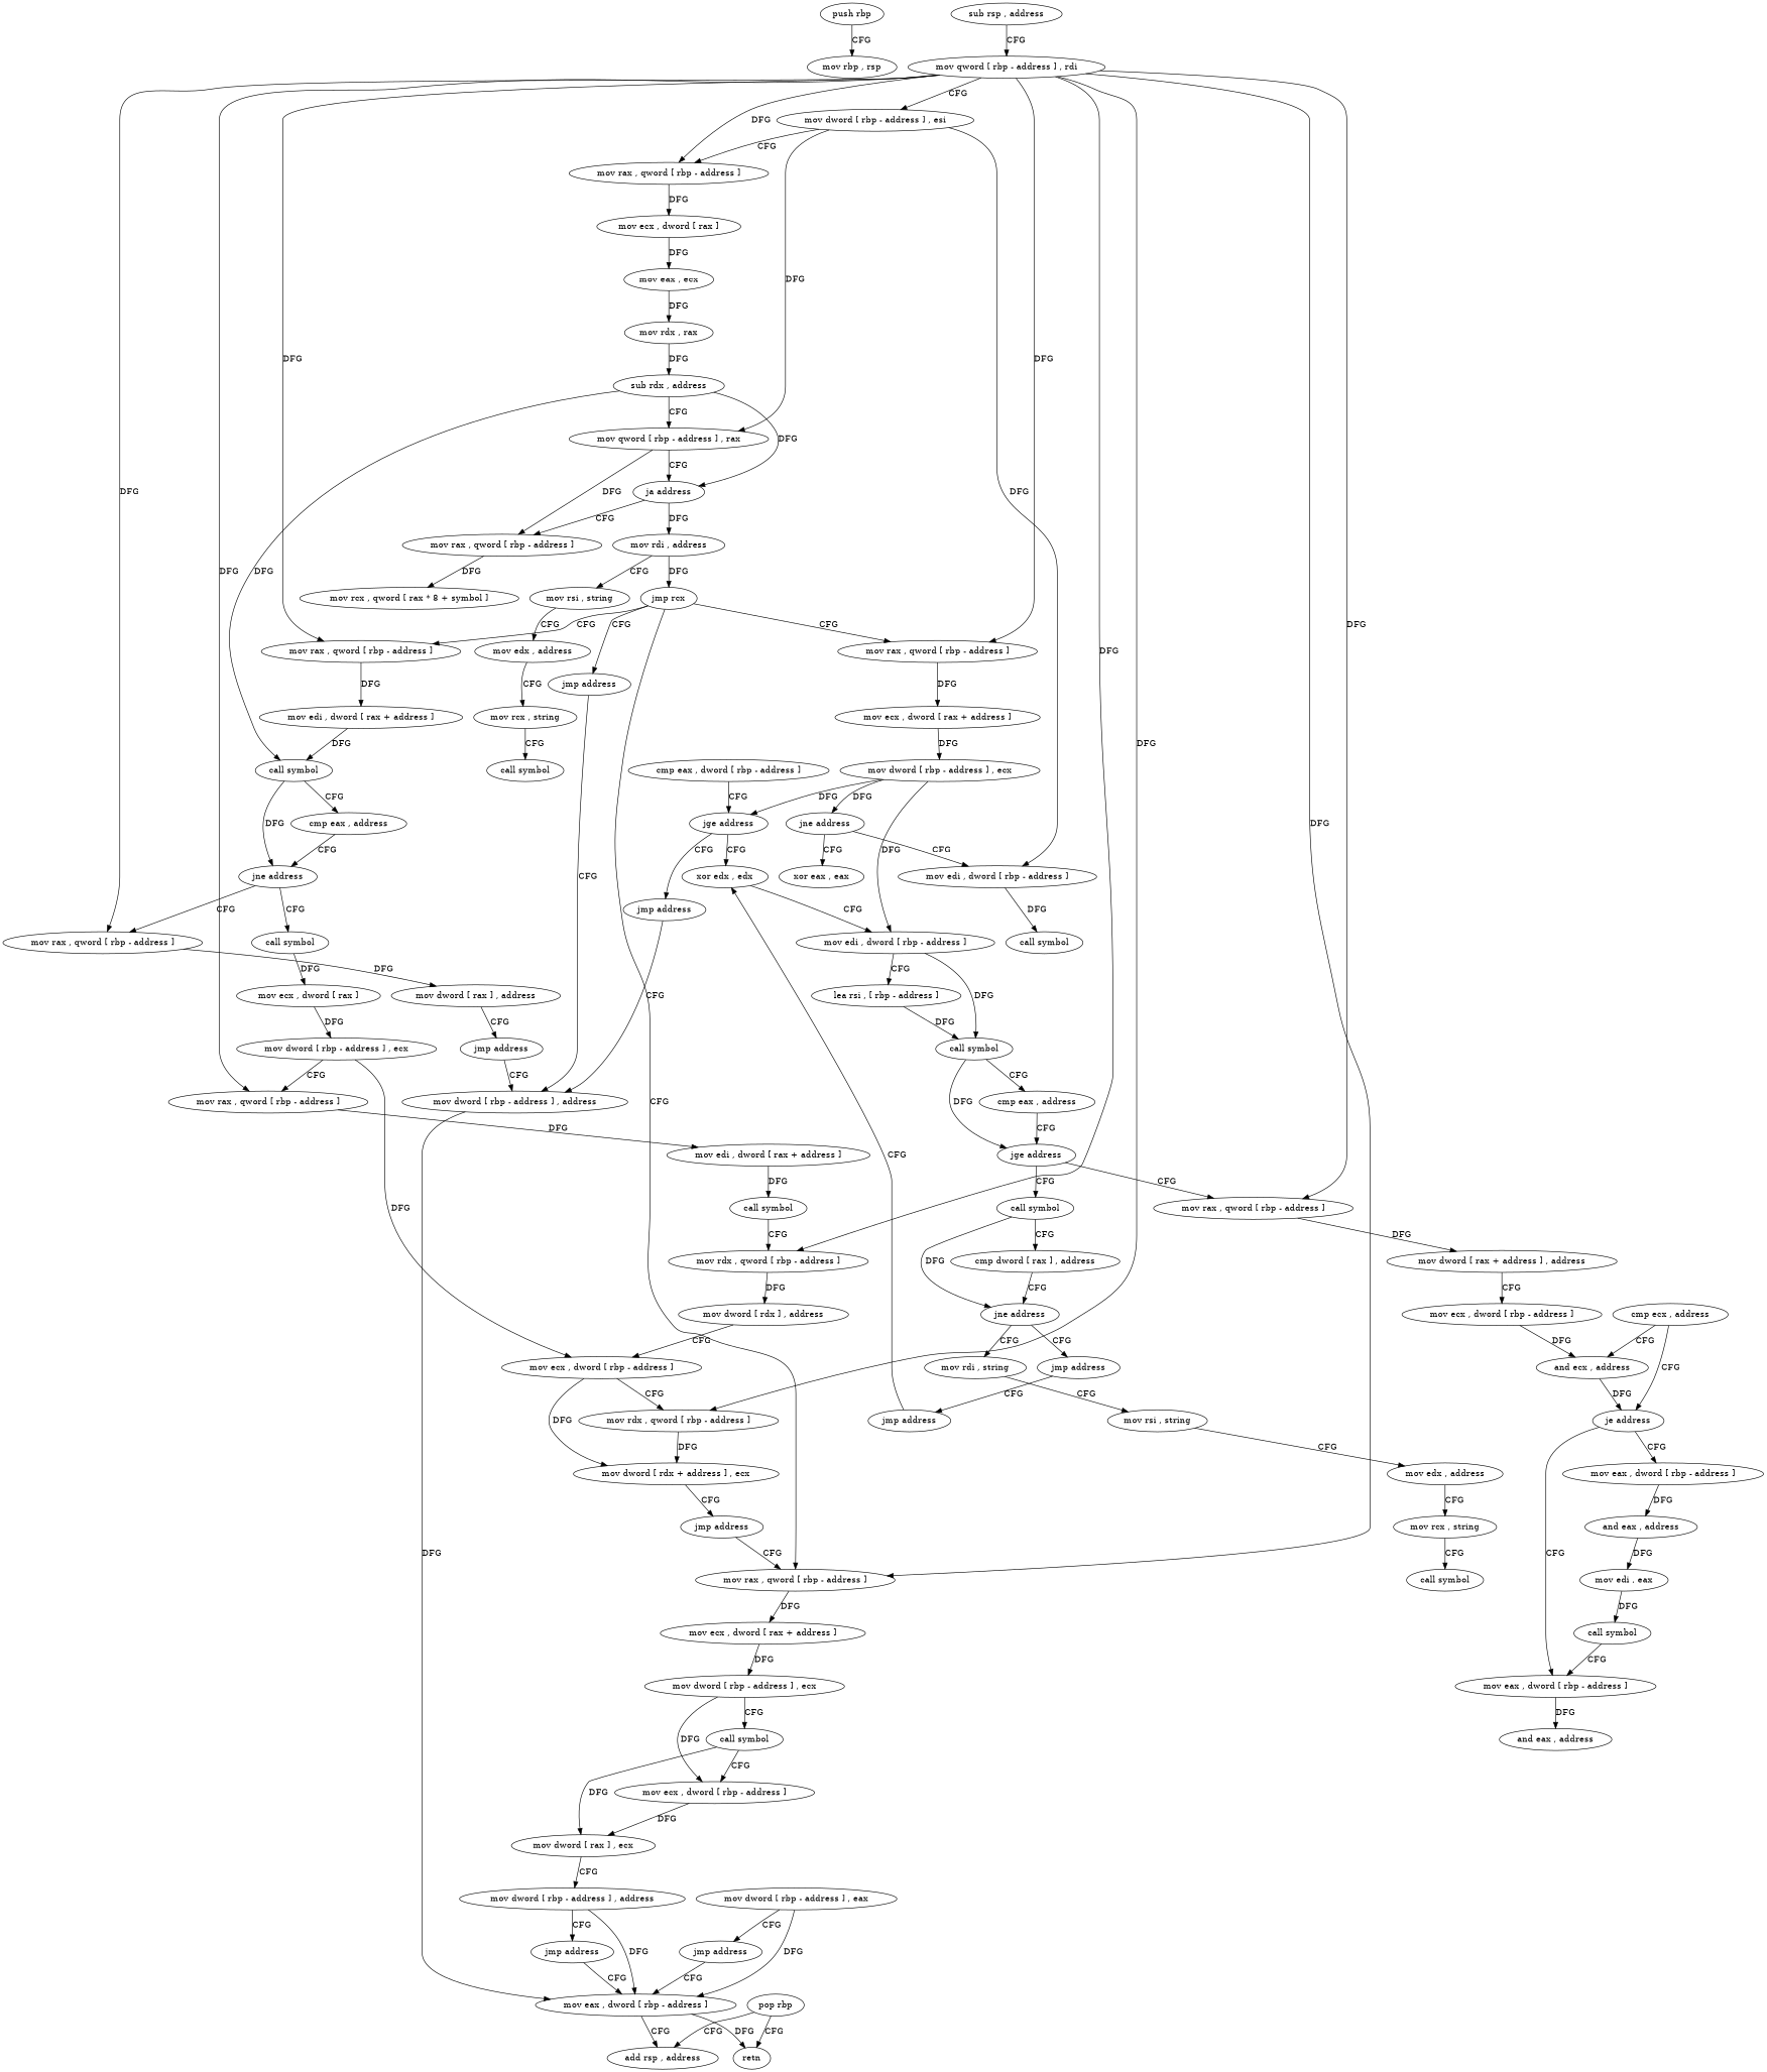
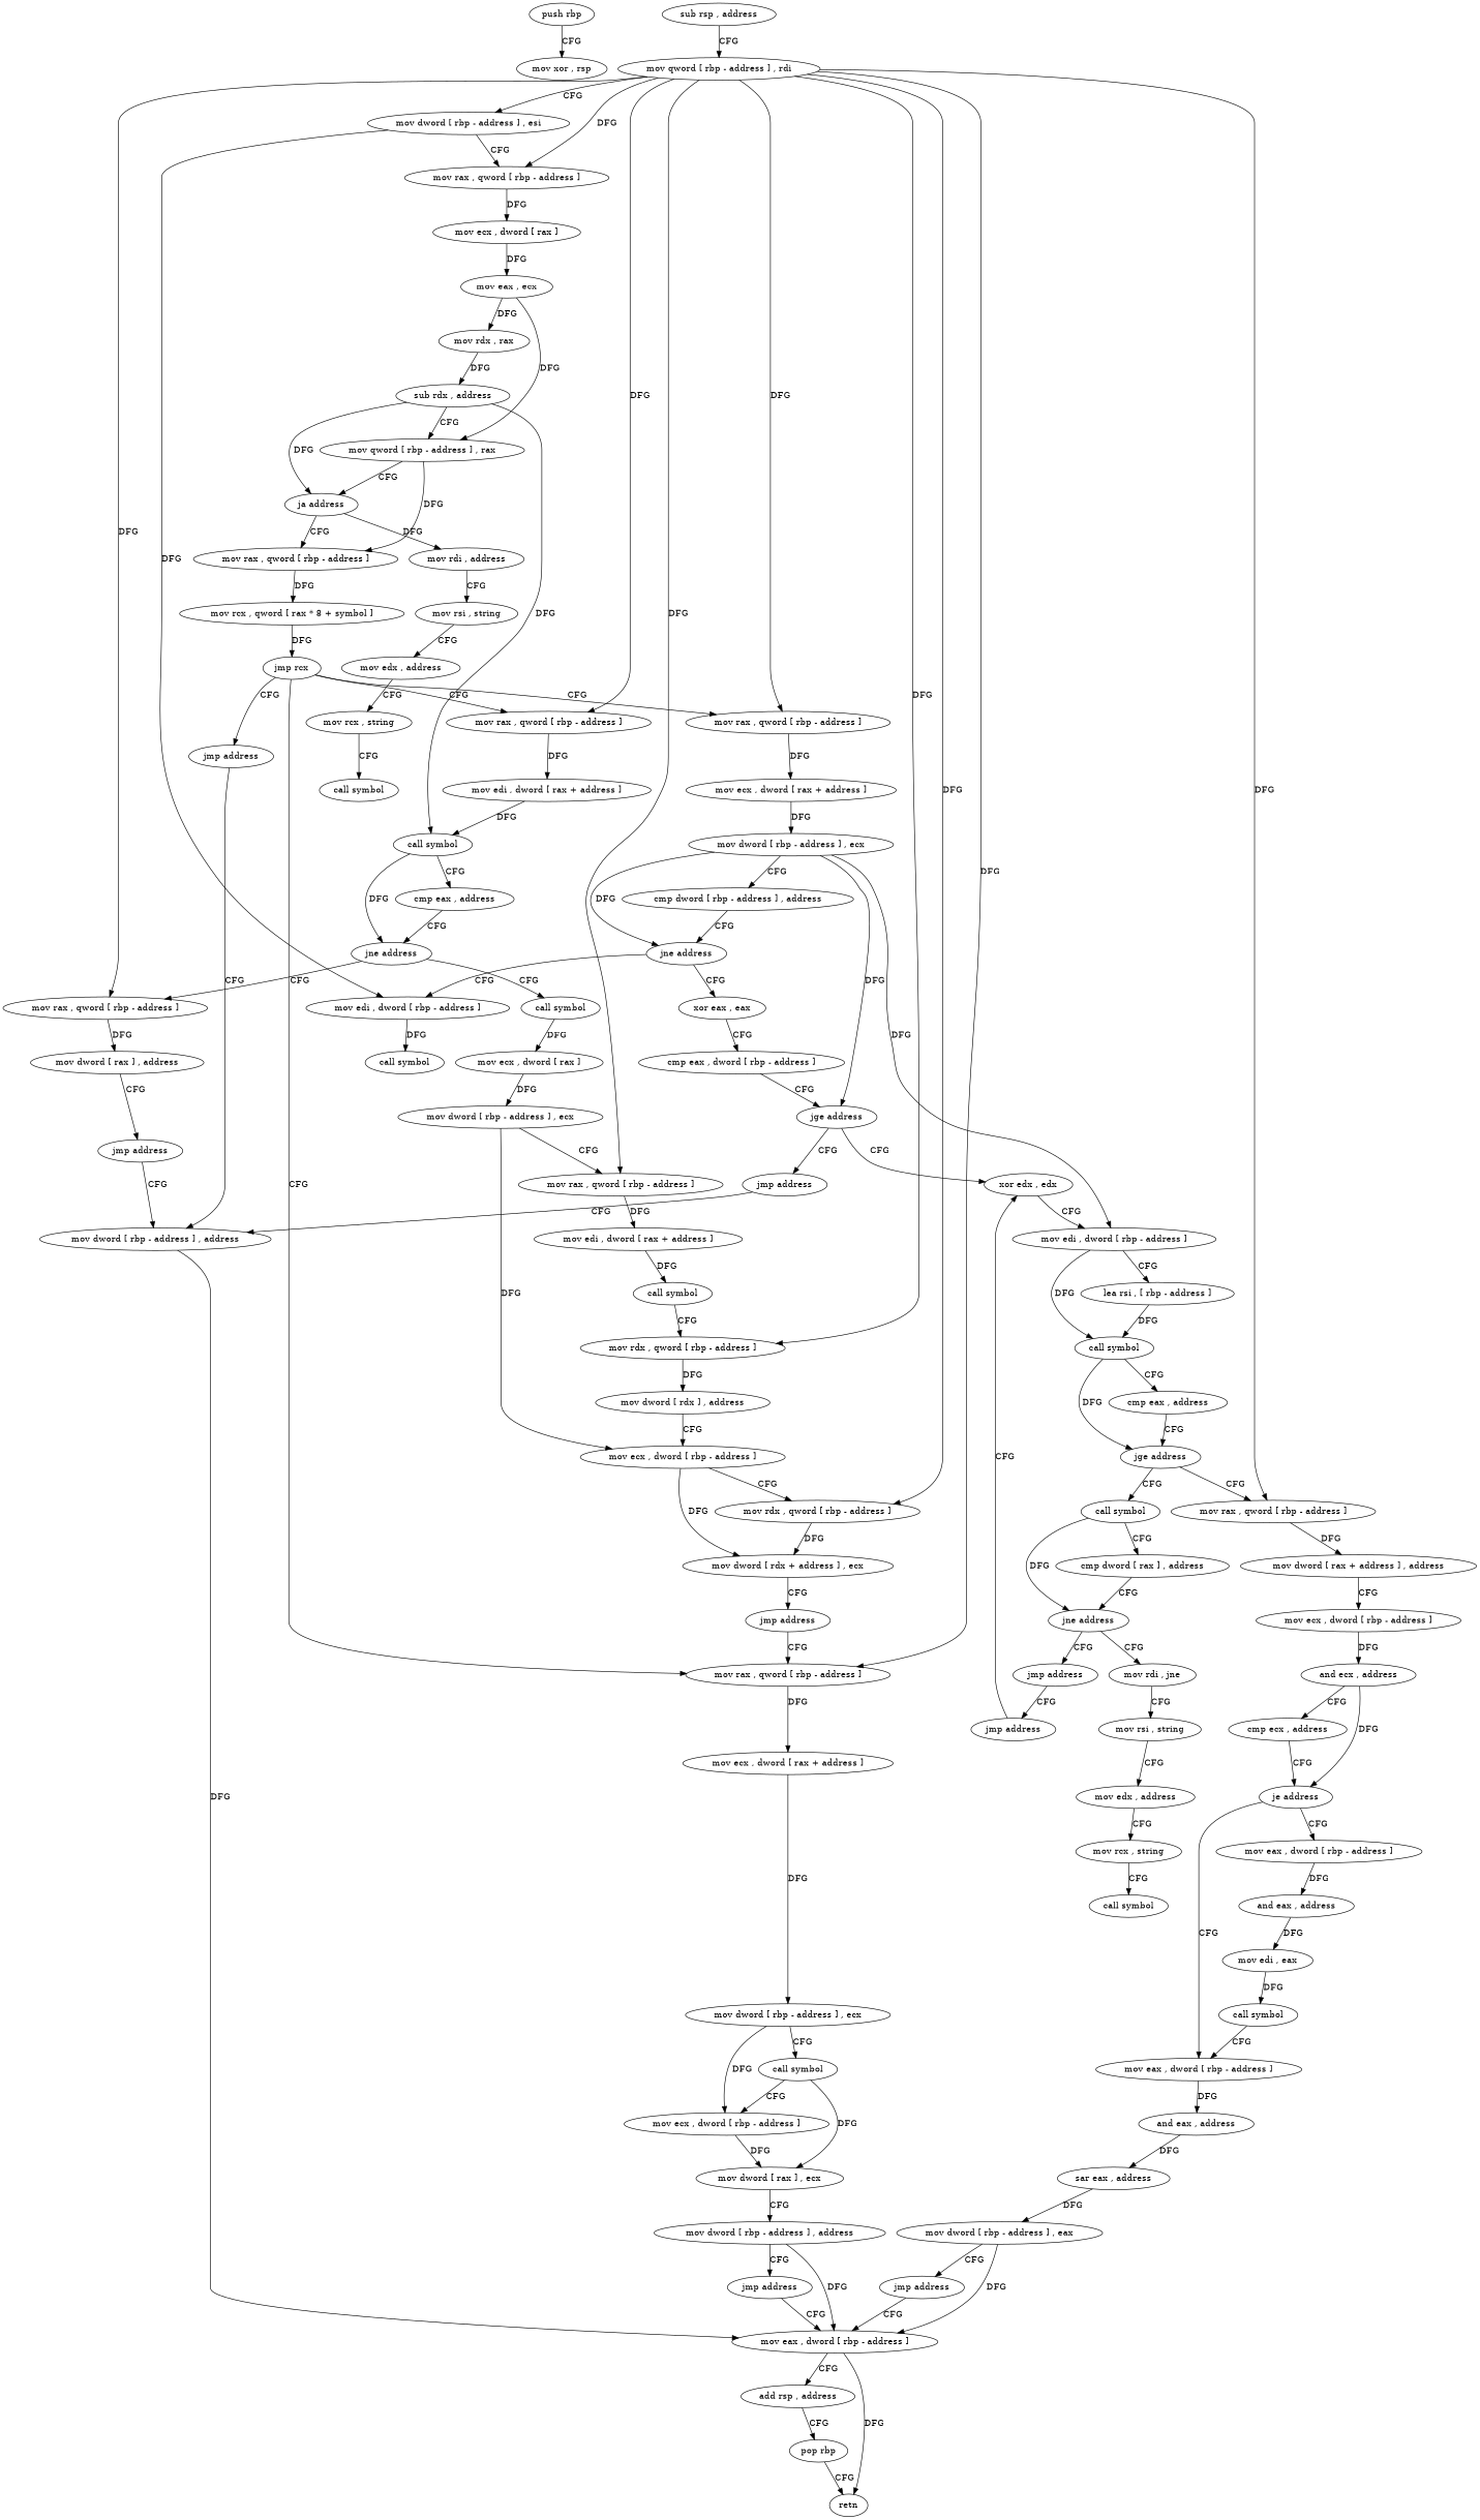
  digraph {
    n1 [label="push rbp"]
-   n2 [label="mov rbp , rsp"]
+   n2 [label="mov xor , rsp"]
    n3 [label="sub rsp , address"]
    n4 [label="mov qword [ rbp - address ] , rdi"]
    n5 [label="mov dword [ rbp - address ] , esi"]
    n6 [label="mov rax , qword [ rbp - address ]"]
    n7 [label="mov rax , qword [ rbp - address ]"]
    n8 [label="mov rax , qword [ rbp - address ]"]
    n9 [label="mov rax , qword [ rbp - address ]"]
    n10 [label="mov rax , qword [ rbp - address ]"]
    n11 [label="mov rax , qword [ rbp - address ]"]
    n12 [label="mov rdx , qword [ rbp - address ]"]
    n13 [label="mov rdx , qword [ rbp - address ]"]
    n14 [label="mov rax , qword [ rbp - address ]"]
    n15 [label="mov edi , dword [ rbp - address ]"]
    n16 [label="mov ecx , dword [ rax ]"]
    n17 [label="mov edi , dword [ rax + address ]"]
    n18 [label="mov ecx , dword [ rax + address ]"]
    n19 [label="mov ecx , dword [ rax + address ]"]
    n20 [label="mov dword [ rax ] , address"]
    n21 [label="mov edi , dword [ rax + address ]"]
    n22 [label="mov dword [ rdx ] , address"]
    n23 [label="mov dword [ rdx + address ] , ecx"]
    n24 [label="mov dword [ rax + address ] , address"]
    n25 [label="call symbol"]
    n26 [label="mov eax , ecx"]
    n27 [label="mov rdx , rax"]
    n28 [label="mov qword [ rbp - address ] , rax"]
    n29 [label="sub rdx , address"]
    n30 [label="ja address"]
    n31 [label="mov rax , qword [ rbp - address ]"]
    n32 [label="call symbol"]
    n33 [label="mov rdi , address"]
    n34 [label="cmp eax , address"]
    n35 [label="jne address"]
    n36 [label="mov rcx , qword [ rax * 8 + symbol ]"]
    n37 [label="mov rsi , string"]
    n38 [label="mov edx , address"]
    n39 [label="jmp rcx"]
    n40 [label="mov rcx , string"]
    n41 [label="call symbol"]
    n42 [label="jmp address"]
    n43 [label="mov dword [ rbp - address ] , address"]
    n44 [label="mov eax , dword [ rbp - address ]"]
    n45 [label="mov dword [ rbp - address ] , ecx"]
    n46 [label="mov dword [ rbp - address ] , ecx"]
    n47 [label="add rsp , address"]
    n48 [label=retn]
    n49 [label="call symbol"]
    n50 [label="mov ecx , dword [ rax ]"]
    n51 [label="mov dword [ rbp - address ] , ecx"]
    n52 [label="jmp address"]
    n53 [label="call symbol"]
    n54 [label="mov ecx , dword [ rbp - address ]"]
    n55 [label="mov dword [ rax ] , ecx"]
    n56 [label="mov dword [ rbp - address ] , address"]
    n57 [label="jmp address"]
    n58 [label="pop rbp"]
+   n59 [label="cmp dword [ rbp - address ] , address"]
    n60 [label="jne address"]
    n61 [label="jge address"]
    n62 [label="mov edi , dword [ rbp - address ]"]
    n63 [label="xor eax , eax"]
    n64 [label="jmp address"]
    n65 [label="xor edx , edx"]
    n66 [label="lea rsi , [ rbp - address ]"]
    n67 [label="call symbol"]
    n68 [label="cmp eax , dword [ rbp - address ]"]
    n69 [label="mov ecx , dword [ rbp - address ]"]
    n70 [label="call symbol"]
    n71 [label="jmp address"]
    n72 [label="cmp eax , address"]
    n73 [label="jge address"]
    n74 [label="call symbol"]
    n75 [label="cmp dword [ rax ] , address"]
    n76 [label="jne address"]
    n77 [label="mov ecx , dword [ rbp - address ]"]
-   n78 [label="mov rdi , string"]
+   n78 [label="mov rdi , jne"]
    n79 [label="jmp address"]
    n80 [label="and ecx , address"]
    n81 [label="cmp ecx , address"]
    n82 [label="je address"]
    n83 [label="mov eax , dword [ rbp - address ]"]
    n84 [label="mov eax , dword [ rbp - address ]"]
    n85 [label="and eax , address"]
    n86 [label="and eax , address"]
+   n87 [label="sar eax , address"]
    n88 [label="mov edi , eax"]
    n89 [label="mov rsi , string"]
    n90 [label="jmp address"]
    n91 [label="mov edx , address"]
    n92 [label="mov dword [ rbp - address ] , eax"]
    n93 [label="jmp address"]
    n94 [label="call symbol"]
    n95 [label="mov rcx , string"]
    n96 [label="call symbol"]
    n1 -> n2 [label=CFG]
    n3 -> n4 [label=CFG]
    n4 -> n5 [label=CFG]
    n4 -> n6 [label=DFG]
    n4 -> n7 [label=DFG]
    n4 -> n8 [label=DFG]
    n4 -> n9 [label=DFG]
    n4 -> n10 [label=DFG]
    n4 -> n11 [label=DFG]
    n4 -> n12 [label=DFG]
    n4 -> n13 [label=DFG]
    n4 -> n14 [label=DFG]
    n5 -> n6 [label=CFG]
    n5 -> n15 [label=DFG]
    n6 -> n16 [label=DFG]
    n7 -> n17 [label=DFG]
    n8 -> n18 [label=DFG]
    n9 -> n19 [label=DFG]
    n10 -> n20 [label=DFG]
    n11 -> n21 [label=DFG]
    n12 -> n22 [label=DFG]
    n13 -> n23 [label=DFG]
    n14 -> n24 [label=DFG]
    n15 -> n25 [label=DFG]
    n16 -> n26 [label=DFG]
    n17 -> n32 [label=DFG]
    n18 -> n45 [label=DFG]
    n19 -> n46 [label=DFG]
    n20 -> n52 [label=CFG]
    n21 -> n70 [label=DFG]
    n22 -> n69 [label=CFG]
    n23 -> n71 [label=CFG]
    n24 -> n77 [label=CFG]
    n26 -> n27 [label=DFG]
-   n5 -> n28 [label=DFG]
+   n26 -> n28 [label=DFG]
    n27 -> n29 [label=DFG]
    n28 -> n30 [label=CFG]
    n28 -> n31 [label=DFG]
    n29 -> n28 [label=CFG]
    n29 -> n30 [label=DFG]
    n29 -> n32 [label=DFG]
    n30 -> n31 [label=CFG]
    n30 -> n33 [label=DFG]
    n31 -> n36 [label=DFG]
    n32 -> n34 [label=CFG]
    n32 -> n35 [label=DFG]
    n33 -> n37 [label=CFG]
    n34 -> n35 [label=CFG]
    n35 -> n10 [label=CFG]
    n35 -> n49 [label=CFG]
-   n33 -> n39 [label=DFG]
+   n36 -> n39 [label=DFG]
    n37 -> n38 [label=CFG]
    n38 -> n40 [label=CFG]
    n39 -> n7 [label=CFG]
    n39 -> n8 [label=CFG]
    n39 -> n9 [label=CFG]
    n39 -> n42 [label=CFG]
    n40 -> n41 [label=CFG]
    n42 -> n43 [label=CFG]
    n43 -> n44 [label=DFG]
    n44 -> n47 [label=CFG]
    n44 -> n48 [label=DFG]
    n45 -> n53 [label=CFG]
    n45 -> n54 [label=DFG]
+   n46 -> n59 [label=CFG]
    n46 -> n60 [label=DFG]
    n46 -> n61 [label=DFG]
    n46 -> n62 [label=DFG]
-   n58 -> n47 [label=CFG]
+   n47 -> n58 [label=CFG]
    n49 -> n50 [label=DFG]
    n50 -> n51 [label=DFG]
    n51 -> n11 [label=CFG]
    n51 -> n69 [label=DFG]
    n52 -> n43 [label=CFG]
    n53 -> n54 [label=CFG]
    n53 -> n55 [label=DFG]
    n54 -> n55 [label=DFG]
    n55 -> n56 [label=CFG]
    n56 -> n44 [label=DFG]
    n56 -> n57 [label=CFG]
    n57 -> n44 [label=CFG]
    n58 -> n48 [label=CFG]
+   n59 -> n60 [label=CFG]
    n60 -> n15 [label=CFG]
    n60 -> n63 [label=CFG]
    n61 -> n64 [label=CFG]
    n61 -> n65 [label=CFG]
    n62 -> n66 [label=CFG]
    n62 -> n67 [label=DFG]
+   n63 -> n68 [label=CFG]
    n64 -> n43 [label=CFG]
    n65 -> n62 [label=CFG]
    n66 -> n67 [label=DFG]
    n67 -> n72 [label=CFG]
    n67 -> n73 [label=DFG]
    n68 -> n61 [label=CFG]
    n69 -> n13 [label=CFG]
    n69 -> n23 [label=DFG]
    n70 -> n12 [label=CFG]
    n71 -> n8 [label=CFG]
    n72 -> n73 [label=CFG]
    n73 -> n14 [label=CFG]
    n73 -> n74 [label=CFG]
    n74 -> n75 [label=CFG]
    n74 -> n76 [label=DFG]
    n75 -> n76 [label=CFG]
    n76 -> n78 [label=CFG]
    n76 -> n79 [label=CFG]
    n77 -> n80 [label=DFG]
    n78 -> n89 [label=CFG]
    n79 -> n90 [label=CFG]
-   n81 -> n80 [label=CFG]
+   n80 -> n81 [label=CFG]
    n80 -> n82 [label=DFG]
    n81 -> n82 [label=CFG]
    n82 -> n83 [label=CFG]
    n82 -> n84 [label=CFG]
    n83 -> n85 [label=DFG]
    n84 -> n86 [label=DFG]
+   n85 -> n87 [label=DFG]
    n86 -> n88 [label=DFG]
+   n87 -> n92 [label=DFG]
    n88 -> n94 [label=DFG]
    n89 -> n91 [label=CFG]
    n90 -> n65 [label=CFG]
    n91 -> n95 [label=CFG]
    n92 -> n44 [label=DFG]
    n92 -> n93 [label=CFG]
    n93 -> n44 [label=CFG]
    n94 -> n83 [label=CFG]
    n95 -> n96 [label=CFG]
  }
